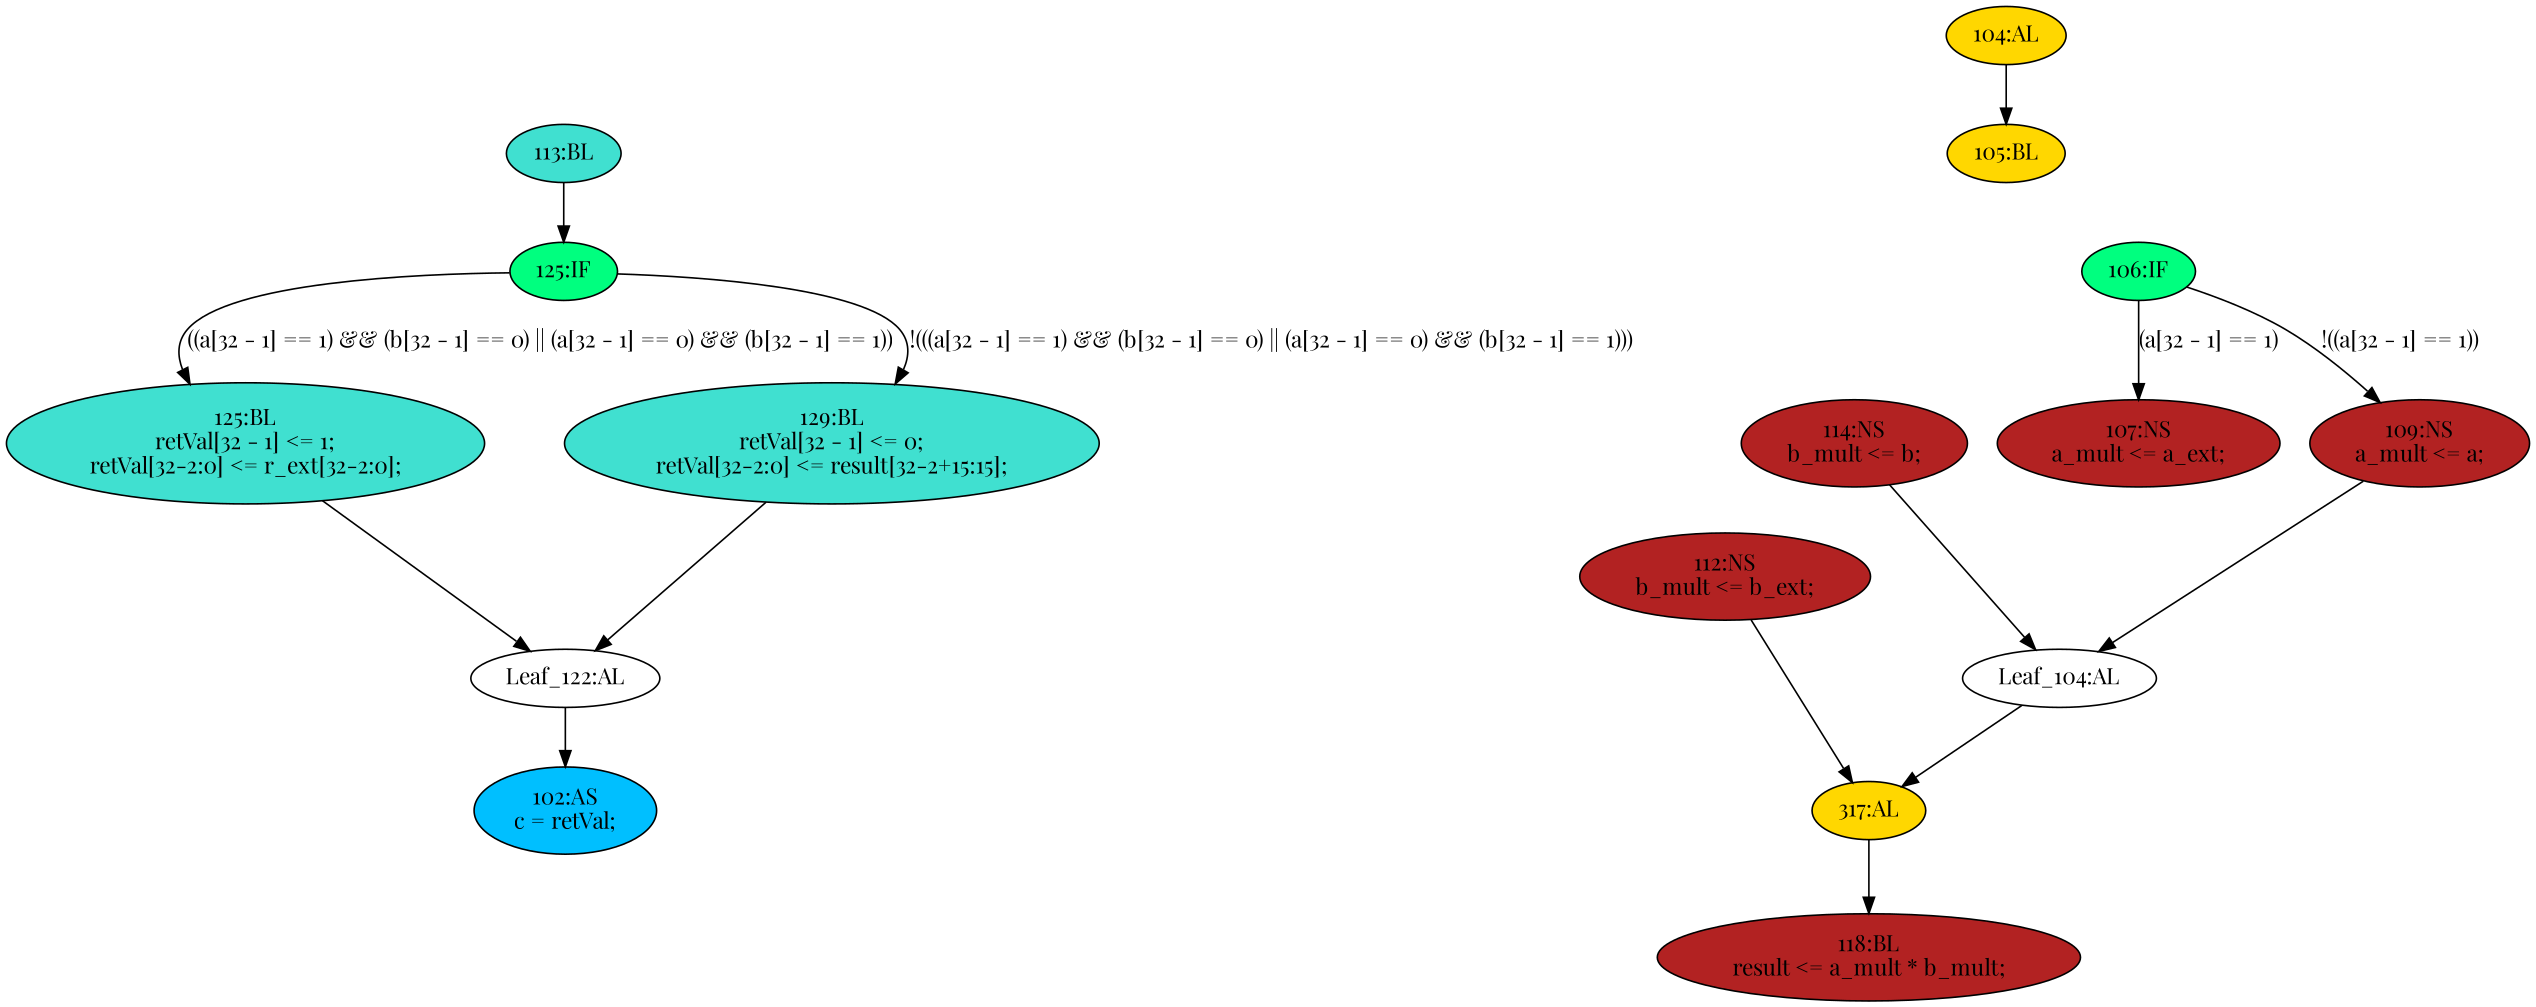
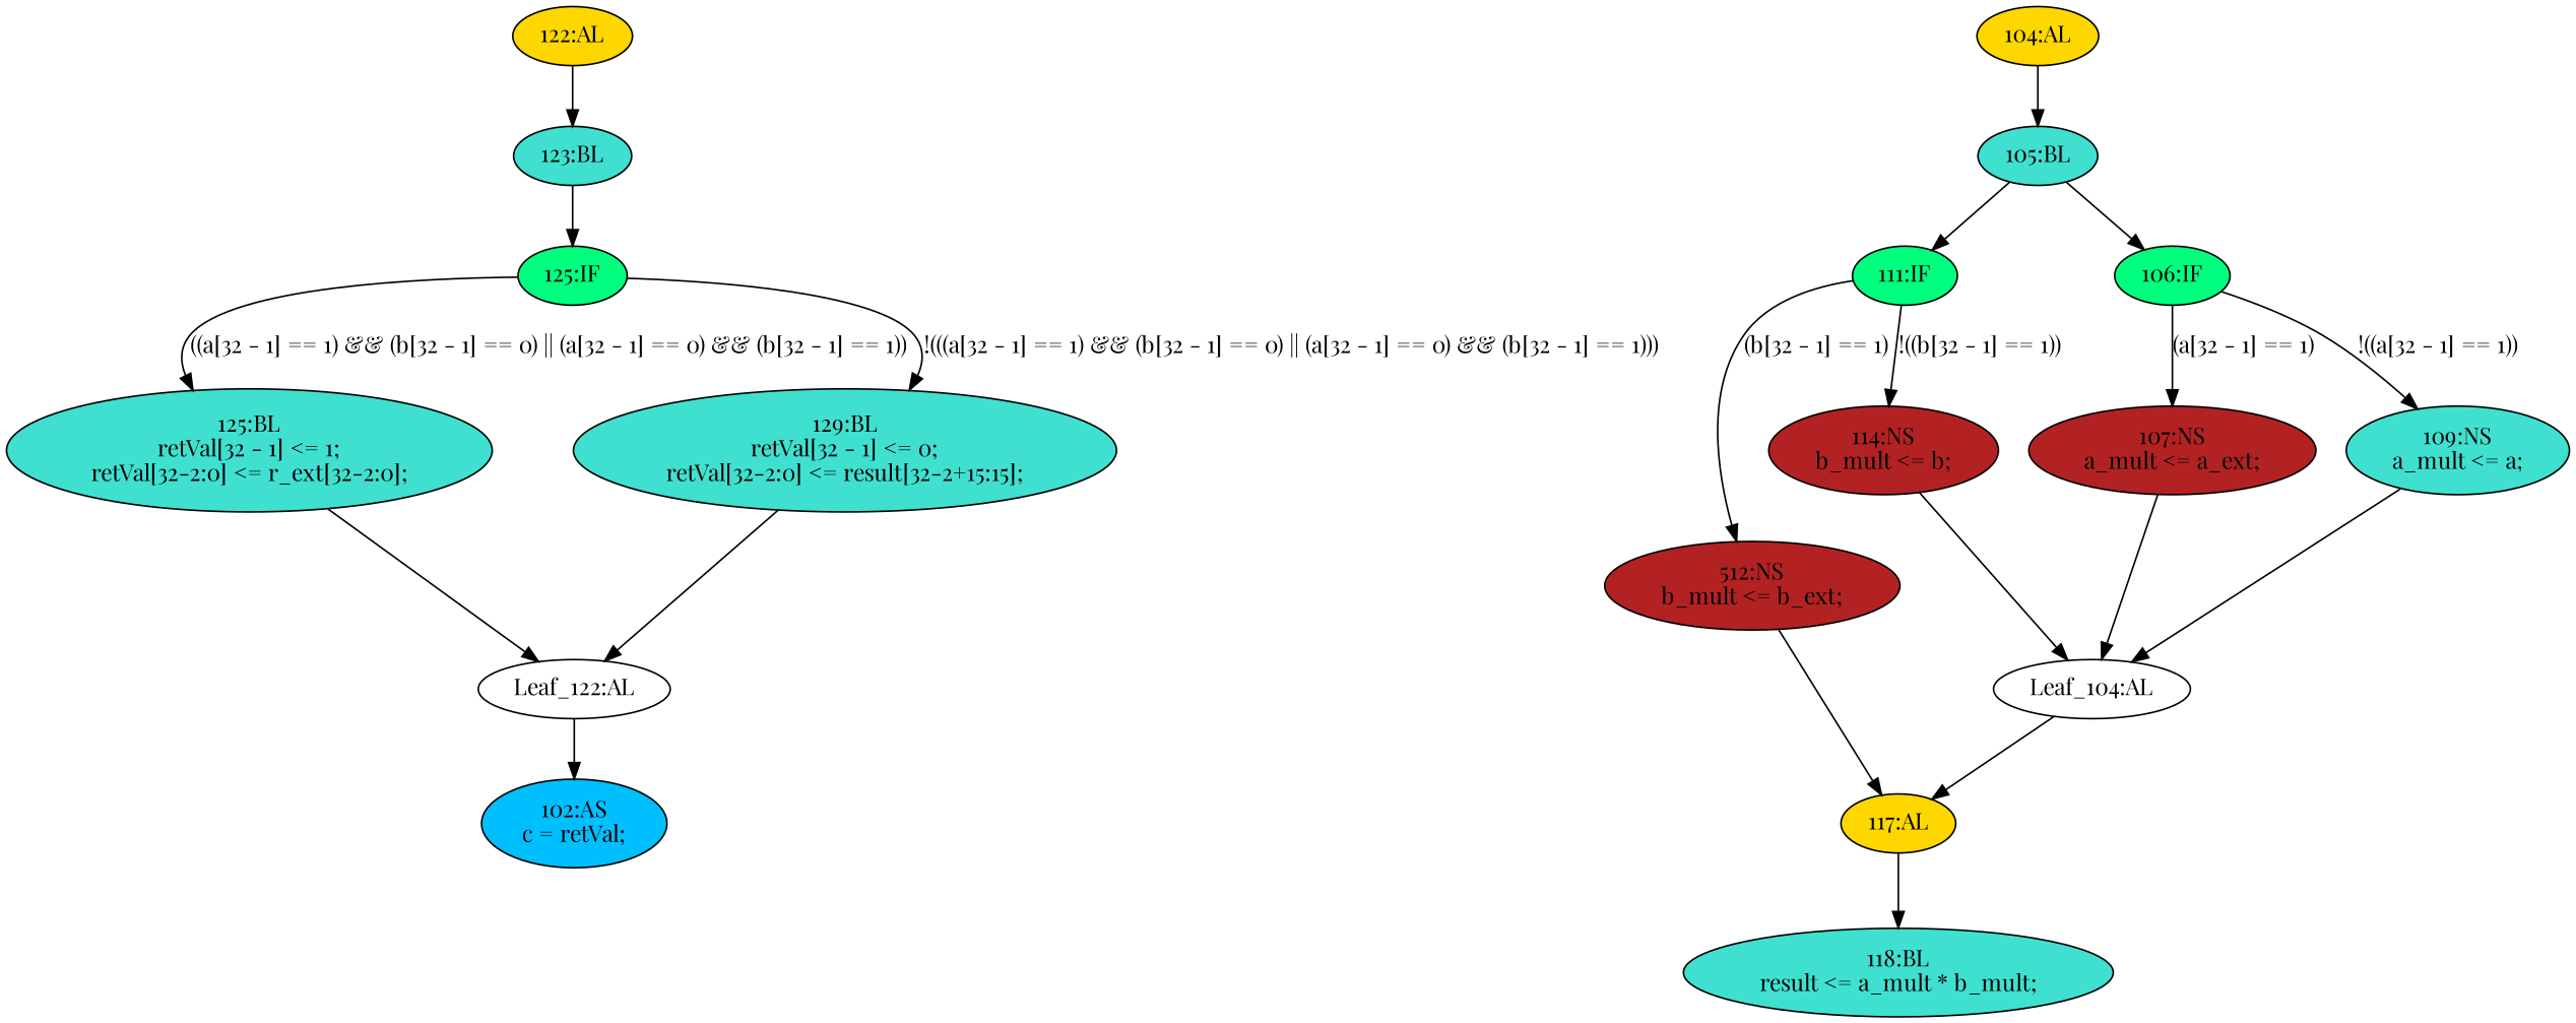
  strict digraph {
    fontname="Playfair Display"
    node [fillcolor=turquoise fontname="Playfair Display" statements="[]" style=filled typ=Block]
    edge [cond="[]" fontname="Playfair Display" lineno=None]
-   n2 [ast="<pyverilog.vparser.ast.Block object at 0x7f2a7b9e7d50>" label="113:BL"]
+   n1 [ast="<pyverilog.vparser.ast.Always object at 0x7f2a7b9e7d90>" clk_sens=False fillcolor=gold label="122:AL" sens="['result', 'r_ext']" typ=Always use_var="['a', 'b', 'result', 'r_ext']"]
+   n2 [ast="<pyverilog.vparser.ast.Block object at 0x7f2a7b9e7d50>" label="123:BL"]
    n3 [ast="<pyverilog.vparser.ast.IfStatement object at 0x7f2a7b5b5c50>" fillcolor=springgreen label="125:IF" typ=IfStatement]
    n4 [ast="<pyverilog.vparser.ast.Block object at 0x7f2a7b5b5990>" label="125:BL\nretVal[32 - 1] <= 1;\nretVal[32-2:0] <= r_ext[32-2:0];" statements="[<pyverilog.vparser.ast.NonblockingSubstitution object at 0x7f2a7b5b5810>, <pyverilog.vparser.ast.NonblockingSubstitution object at 0x7f2a7b5b5b50>]"]
    n5 [ast="<pyverilog.vparser.ast.Block object at 0x7f2a7b5b4050>" label="129:BL\nretVal[32 - 1] <= 0;\nretVal[32-2:0] <= result[32-2+15:15];" statements="[<pyverilog.vparser.ast.NonblockingSubstitution object at 0x7f2a7b5b5e90>, <pyverilog.vparser.ast.NonblockingSubstitution object at 0x7f2a7b5b42d0>]"]
    n6 [ast="<pyverilog.vparser.ast.Assign object at 0x7f2a7b9d5c90>" def_var="['c']" fillcolor=deepskyblue label="102:AS\nc = retVal;" typ=Assign use_var="['retVal']"]
    n7 [ast="<pyverilog.vparser.ast.Always object at 0x7f2a7b9d5ed0>" clk_sens=False fillcolor=gold label="104:AL" sens="['a_ext', 'b_ext']" typ=Always use_var="['a', 'a_ext', 'b', 'b_ext']"]
-   n8 [ast="<pyverilog.vparser.ast.Block object at 0x7f2a7b9d5e90>" fillcolor=gold label="105:BL"]
+   n8 [ast="<pyverilog.vparser.ast.Block object at 0x7f2a7b9d5e90>" label="105:BL"]
+   n9 [ast="<pyverilog.vparser.ast.IfStatement object at 0x7f2a7b9e7650>" fillcolor=springgreen label="111:IF" typ=IfStatement]
    n10 [ast="<pyverilog.vparser.ast.IfStatement object at 0x7f2a7b9e71d0>" fillcolor=springgreen label="106:IF" typ=IfStatement]
-   n11 [ast="<pyverilog.vparser.ast.NonblockingSubstitution object at 0x7f2a7b9e7690>" fillcolor=firebrick label="112:NS\nb_mult <= b_ext;" statements="[<pyverilog.vparser.ast.NonblockingSubstitution object at 0x7f2a7b9e7690>]" typ=NonblockingSubstitution]
+   n11 [ast="<pyverilog.vparser.ast.NonblockingSubstitution object at 0x7f2a7b9e7690>" fillcolor=firebrick label="512:NS\nb_mult <= b_ext;" statements="[<pyverilog.vparser.ast.NonblockingSubstitution object at 0x7f2a7b9e7690>]" typ=NonblockingSubstitution]
    n12 [ast="<pyverilog.vparser.ast.NonblockingSubstitution object at 0x7f2a7b9e7810>" fillcolor=firebrick label="114:NS\nb_mult <= b;" statements="[<pyverilog.vparser.ast.NonblockingSubstitution object at 0x7f2a7b9e7810>]" typ=NonblockingSubstitution]
    n13 [ast="<pyverilog.vparser.ast.NonblockingSubstitution object at 0x7f2a7b9e7210>" fillcolor=firebrick label="107:NS\na_mult <= a_ext;" statements="[<pyverilog.vparser.ast.NonblockingSubstitution object at 0x7f2a7b9e7210>]" typ=NonblockingSubstitution]
-   n14 [ast="<pyverilog.vparser.ast.NonblockingSubstitution object at 0x7f2a7b9e7390>" fillcolor=firebrick label="109:NS\na_mult <= a;" statements="[<pyverilog.vparser.ast.NonblockingSubstitution object at 0x7f2a7b9e7390>]" typ=NonblockingSubstitution]
+   n14 [ast="<pyverilog.vparser.ast.NonblockingSubstitution object at 0x7f2a7b9e7390>" label="109:NS\na_mult <= a;" statements="[<pyverilog.vparser.ast.NonblockingSubstitution object at 0x7f2a7b9e7390>]" typ=NonblockingSubstitution]
    n15 [def_var="['retVal']" label="Leaf_122:AL" fillcolor="" statements="" style="" typ=""]
-   n16 [ast="<pyverilog.vparser.ast.Always object at 0x7f2a7b9e79d0>" clk_sens=False fillcolor=gold label="317:AL" sens="['a_mult', 'b_mult']" typ=Always use_var="['a_mult', 'b_mult']"]
+   n16 [ast="<pyverilog.vparser.ast.Always object at 0x7f2a7b9e79d0>" clk_sens=False fillcolor=gold label="117:AL" sens="['a_mult', 'b_mult']" typ=Always use_var="['a_mult', 'b_mult']"]
    n17 [def_var="['a_mult', 'b_mult']" label="Leaf_104:AL" fillcolor="" statements="" style="" typ=""]
-   n18 [ast="<pyverilog.vparser.ast.Block object at 0x7f2a7b9e74d0>" fillcolor=firebrick label="118:BL\nresult <= a_mult * b_mult;" statements="[<pyverilog.vparser.ast.NonblockingSubstitution object at 0x7f2a7b9e7ad0>]"]
+   n18 [ast="<pyverilog.vparser.ast.Block object at 0x7f2a7b9e74d0>" label="118:BL\nresult <= a_mult * b_mult;" statements="[<pyverilog.vparser.ast.NonblockingSubstitution object at 0x7f2a7b9e7ad0>]"]
+   n1 -> n2
    n2 -> n3
    n3 -> n4 [cond="['a', 'b', 'a', 'b']" label="((a[32 - 1] == 1) && (b[32 - 1] == 0) || (a[32 - 1] == 0) && (b[32 - 1] == 1))" lineno=125]
    n3 -> n5 [cond="['a', 'b', 'a', 'b']" label="!(((a[32 - 1] == 1) && (b[32 - 1] == 0) || (a[32 - 1] == 0) && (b[32 - 1] == 1)))" lineno=125]
    n4 -> n15
    n5 -> n15
    n7 -> n8
+   n8 -> n9
+   n8 -> n10
+   n9 -> n11 [cond="['b']" label="(b[32 - 1] == 1)" lineno=111]
+   n9 -> n12 [cond="['b']" label="!((b[32 - 1] == 1))" lineno=111]
    n10 -> n13 [cond="['a']" label="(a[32 - 1] == 1)" lineno=106]
    n10 -> n14 [cond="['a']" label="!((a[32 - 1] == 1))" lineno=106]
    n11 -> n16
    n12 -> n17
+   n13 -> n17
    n14 -> n17
    n15 -> n6 [cond="" lineno=""]
    n16 -> n18
    n17 -> n16 [cond="" lineno=""]
  }
